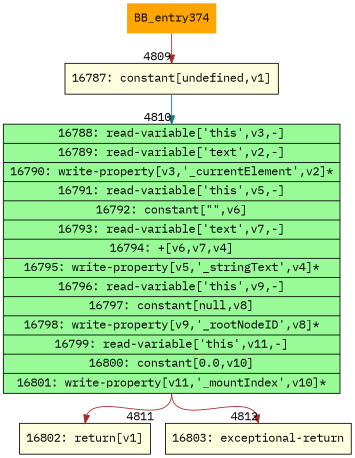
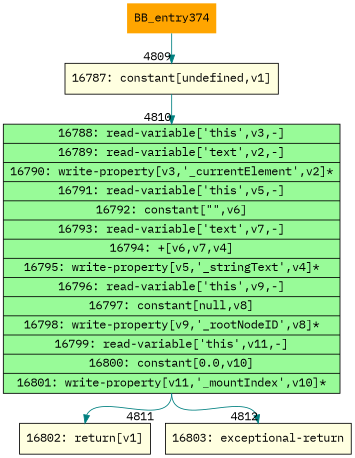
  digraph {
    fontname="IBM Plex Mono"
    rankdir=TD
    node [fillcolor=lightyellow fontname="IBM Plex Mono" shape=record style=filled]
    edge [color=brown fontname="IBM Plex Mono" headport=n tailport=s]
    n1 [fillcolor=orange label=BB_entry374 shape=none]
    n2 [label="{16787: constant[undefined,v1]}"]
    n3 [fillcolor=palegreen label="{16788: read-variable['this',v3,-]|16789: read-variable['text',v2,-]|16790: write-property[v3,'_currentElement',v2]*|16791: read-variable['this',v5,-]|16792: constant[\"\",v6]|16793: read-variable['text',v7,-]|16794: +[v6,v7,v4]|16795: write-property[v5,'_stringText',v4]*|16796: read-variable['this',v9,-]|16797: constant[null,v8]|16798: write-property[v9,'_rootNodeID',v8]*|16799: read-variable['this',v11,-]|16800: constant[0.0,v10]|16801: write-property[v11,'_mountIndex',v10]*}"]
    n4 [label="{16802: return[v1]}"]
    n5 [label="{16803: exceptional-return}"]
-   n1 -> n2 [headlabel="    4809"]
+   n1 -> n2 [color=teal headlabel="    4809"]
    n2 -> n3 [color=teal headlabel="      4810"]
-   n3 -> n4 [headlabel="      4811"]
-   n3 -> n5 [headlabel="      4812"]
+   n3 -> n4 [color=teal headlabel="      4811"]
+   n3 -> n5 [color=teal headlabel="      4812"]
  }
